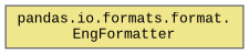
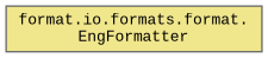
  digraph {
    rankdir=LR
    fontname="Liberation Mono"
-   n1 [color=grey40 fillcolor=khaki fontname="Liberation Mono" fontsize=10 height=0.2 label="pandas.io.formats.format.\lEngFormatter" shape=box style=filled width=0.4]
+   n1 [color=grey40 fillcolor=khaki fontname="Liberation Mono" fontsize=10 height=0.2 label="format.io.formats.format.\lEngFormatter" shape=box style=filled width=0.4]
  }
